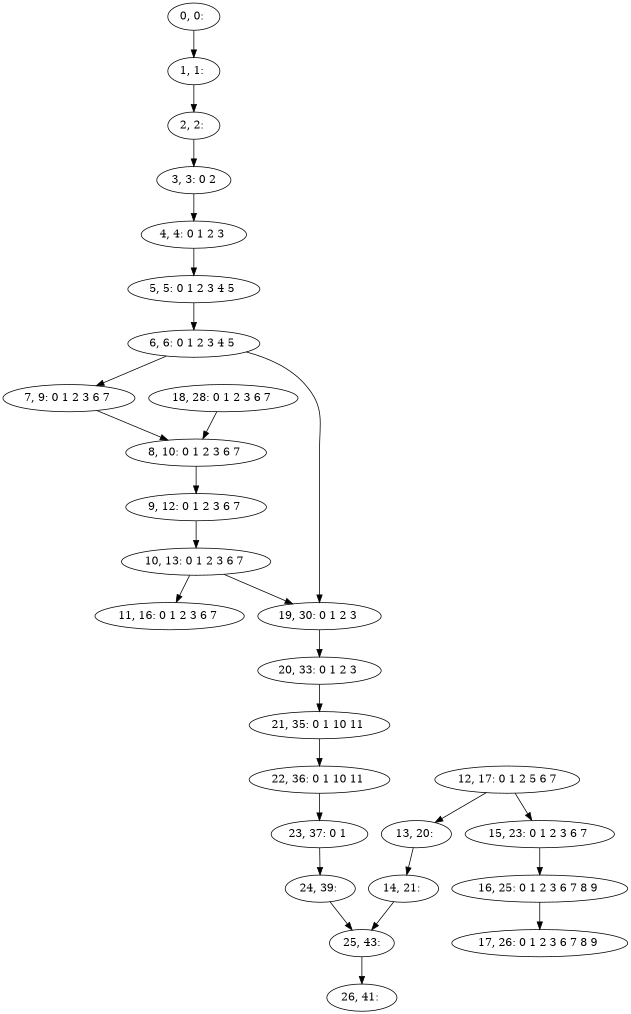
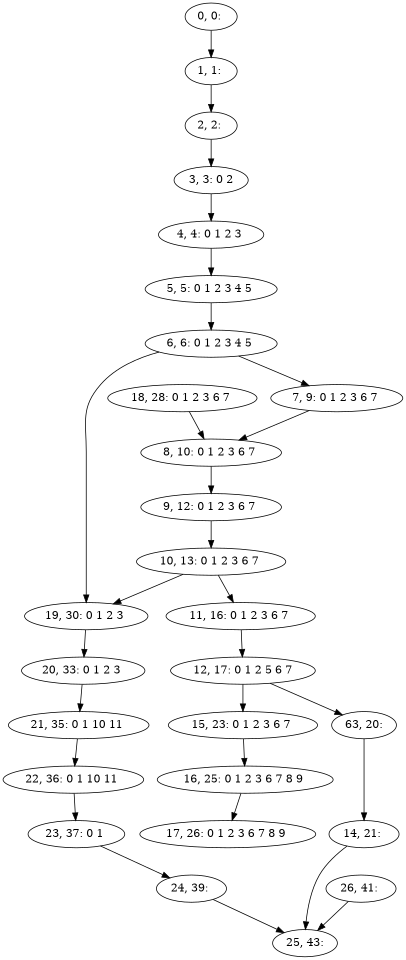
  digraph {
    n1 [label="0, 0: "]
    n2 [label="1, 1: "]
    n3 [label="2, 2: "]
    n4 [label="3, 3: 0 2"]
    n5 [label="4, 4: 0 1 2 3 "]
    n6 [label="5, 5: 0 1 2 3 4 5 "]
    n7 [label="6, 6: 0 1 2 3 4 5 "]
    n8 [label="7, 9: 0 1 2 3 6 7 "]
    n9 [label="19, 30: 0 1 2 3 "]
    n10 [label="8, 10: 0 1 2 3 6 7 "]
    n11 [label="20, 33: 0 1 2 3 "]
    n12 [label="9, 12: 0 1 2 3 6 7 "]
    n13 [label="10, 13: 0 1 2 3 6 7 "]
    n14 [label="11, 16: 0 1 2 3 6 7 "]
    n15 [label="12, 17: 0 1 2 5 6 7"]
-   n16 [label="13, 20: "]
+   n16 [label="63, 20:"]
    n17 [label="15, 23: 0 1 2 3 6 7 "]
    n18 [label="14, 21: "]
    n19 [label="16, 25: 0 1 2 3 6 7 8 9 "]
    n20 [label="25, 43:"]
    n21 [label="26, 41: "]
    n22 [label="17, 26: 0 1 2 3 6 7 8 9 "]
    n23 [label="18, 28: 0 1 2 3 6 7 "]
    n24 [label="21, 35: 0 1 10 11 "]
    n25 [label="22, 36: 0 1 10 11 "]
    n26 [label="23, 37: 0 1 "]
    n27 [label="24, 39: "]
    n1 -> n2
    n2 -> n3
    n3 -> n4
    n4 -> n5
    n5 -> n6
    n6 -> n7
    n7 -> n8
    n7 -> n9
    n8 -> n10
    n9 -> n11
    n10 -> n12
    n11 -> n24
    n12 -> n13
    n13 -> n9
    n13 -> n14
+   n14 -> n15
    n15 -> n16
    n15 -> n17
    n16 -> n18
    n17 -> n19
    n18 -> n20
    n19 -> n22
-   n20 -> n21
+   n21 -> n20
    n23 -> n10
    n24 -> n25
    n25 -> n26
    n26 -> n27
    n27 -> n20
  }
